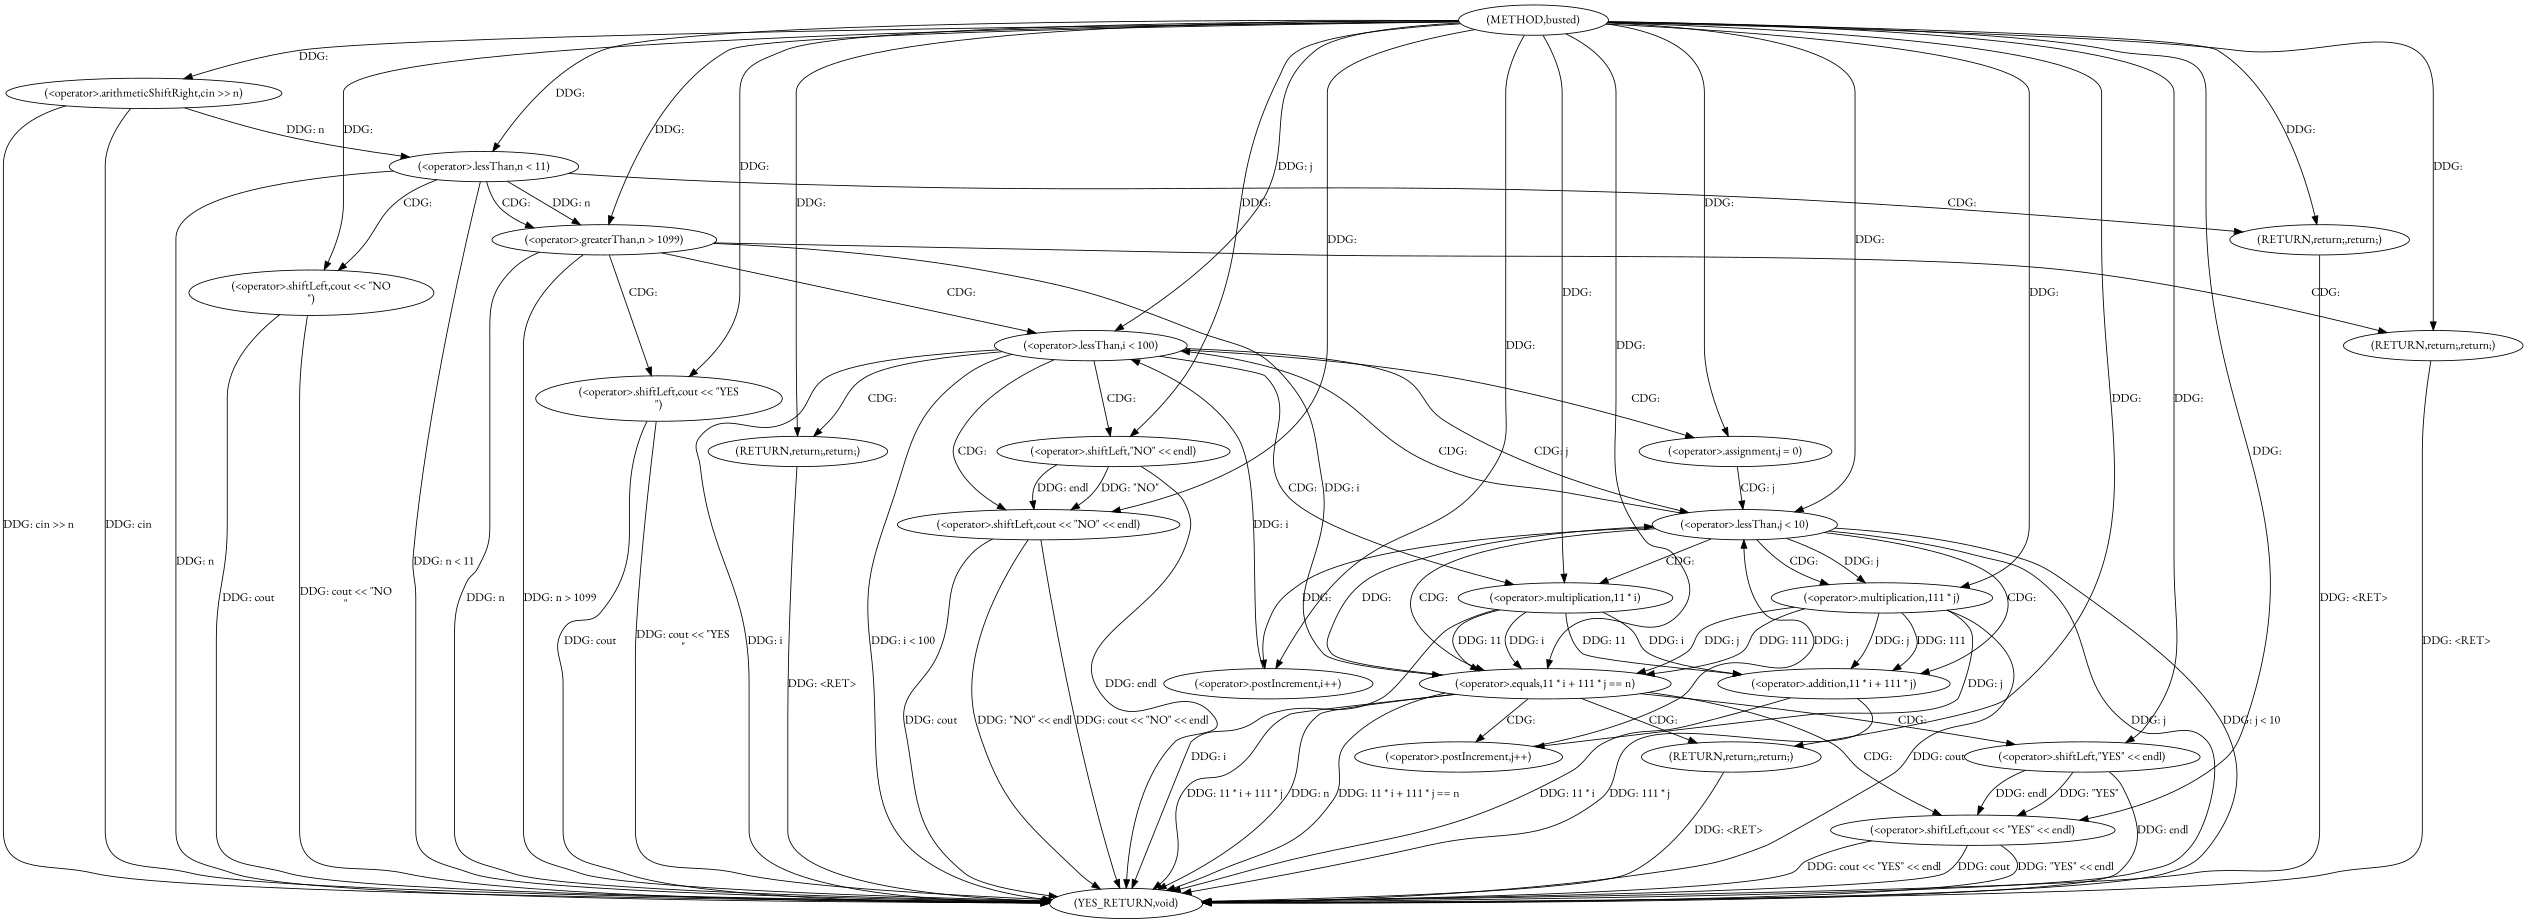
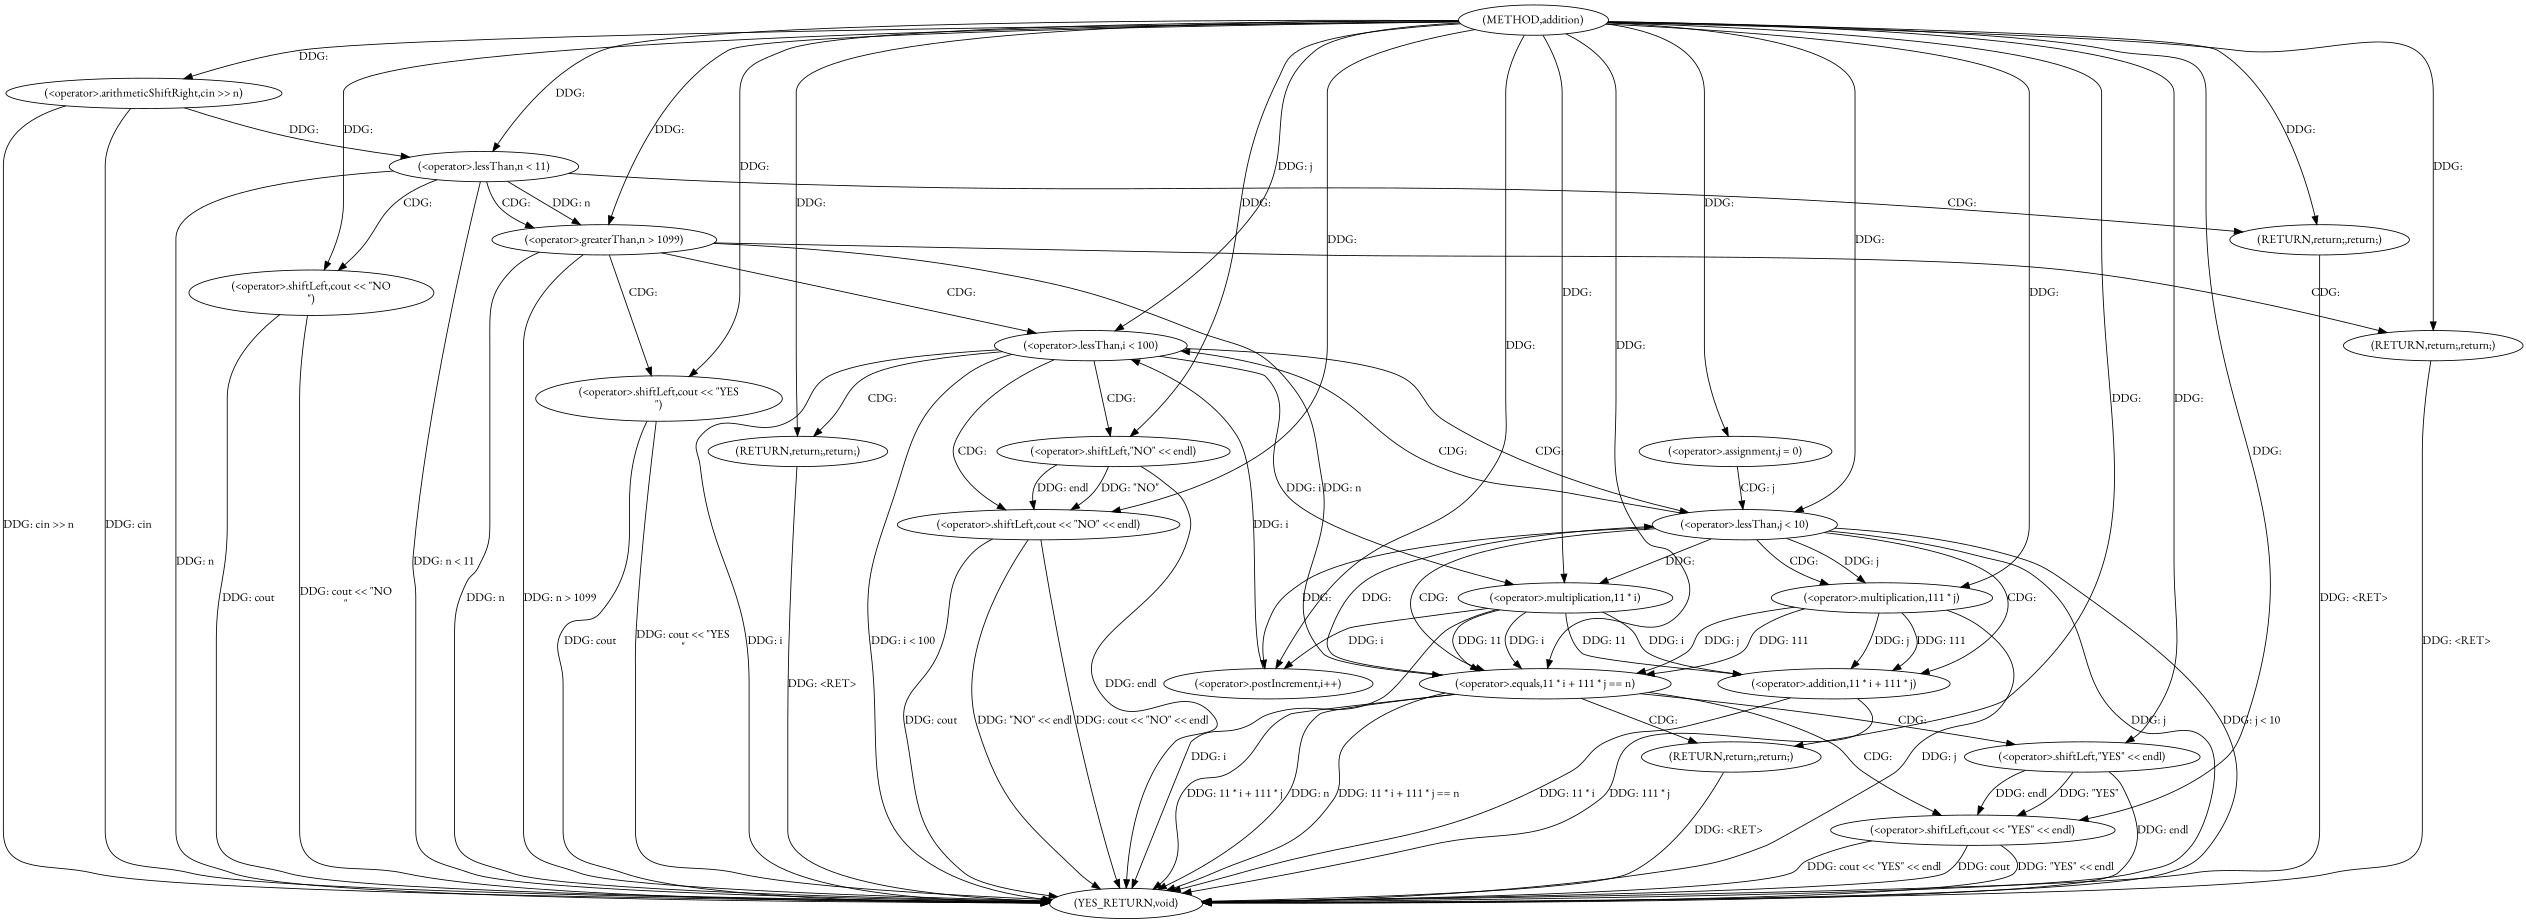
  digraph {
    fontname="EB Garamond"
    node [fontname="EB Garamond"]
    edge [fontname="EB Garamond"]
-   n1 [label="(METHOD,busted)"]
+   n1 [label="(METHOD,addition)"]
    n2 [label="(<operator>.arithmeticShiftRight,cin >> n)"]
    n3 [label="(<operator>.shiftLeft,cout << \"NO\" << endl)"]
    n4 [label="(RETURN,return;,return;)"]
    n5 [label="(<operator>.lessThan,n < 11)"]
    n6 [label="(<operator>.greaterThan,n > 1099)"]
    n7 [label="(<operator>.lessThan,i < 100)"]
    n8 [label="(<operator>.postIncrement,i++)"]
    n9 [label="(<operator>.shiftLeft,cout << \"NO\n\")"]
    n10 [label="(RETURN,return;,return;)"]
    n11 [label="(<operator>.shiftLeft,cout << \"YES\n\")"]
    n12 [label="(RETURN,return;,return;)"]
    n13 [label="(<operator>.shiftLeft,\"NO\" << endl)"]
    n14 [label="(<operator>.assignment,j = 0)"]
    n15 [label="(<operator>.lessThan,j < 10)"]
    n16 [label="(<operator>.equals,11 * i + 111 * j == n)"]
    n17 [label="(<operator>.shiftLeft,cout << \"YES\" << endl)"]
    n18 [label="(RETURN,return;,return;)"]
    n19 [label="(<operator>.multiplication,11 * i)"]
    n20 [label="(<operator>.multiplication,111 * j)"]
    n21 [label="(<operator>.shiftLeft,\"YES\" << endl)"]
    n22 [label="(YES_RETURN,void)"]
    n23 [label="(<operator>.addition,11 * i + 111 * j)"]
-   n24 [label="(<operator>.postIncrement,j++)"]
    n1 -> n2 [label="DDG: "]
    n1 -> n3 [label="DDG: "]
    n1 -> n4 [label="DDG: "]
    n1 -> n5 [label="DDG: "]
    n1 -> n6 [label="DDG: "]
    n1 -> n7 [label="DDG: j"]
    n1 -> n8 [label="DDG: "]
    n1 -> n9 [label="DDG: "]
    n1 -> n10 [label="DDG: "]
    n1 -> n11 [label="DDG: "]
    n1 -> n12 [label="DDG: "]
    n1 -> n13 [label="DDG: "]
    n1 -> n14 [label="DDG: "]
    n1 -> n15 [label="DDG: "]
    n1 -> n16 [label="DDG: "]
    n1 -> n17 [label="DDG: "]
    n1 -> n18 [label="DDG: "]
    n1 -> n19 [label="DDG: "]
    n1 -> n20 [label="DDG: "]
    n1 -> n21 [label="DDG: "]
-   n2 -> n5 [label="DDG: n"]
+   n2 -> n5 [label="DDG: "]
    n2 -> n22 [label="DDG: cin >> n"]
    n2 -> n22 [label="DDG: cin"]
    n3 -> n22 [label="DDG: cout"]
    n3 -> n22 [label="DDG: \"NO\" << endl"]
    n3 -> n22 [label="DDG: cout << \"NO\" << endl"]
    n4 -> n22 [label="DDG: <RET>"]
    n5 -> n6 [label="DDG: n"]
    n5 -> n6 [label="CDG: "]
    n5 -> n9 [label="CDG: "]
    n5 -> n10 [label="CDG: "]
    n5 -> n22 [label="DDG: n"]
    n5 -> n22 [label="DDG: n < 11"]
    n6 -> n7 [label="CDG: "]
    n6 -> n11 [label="CDG: "]
    n6 -> n12 [label="CDG: "]
-   n6 -> n16 [label="DDG: i"]
+   n6 -> n16 [label="DDG: n"]
    n6 -> n22 [label="DDG: n"]
    n6 -> n22 [label="DDG: n > 1099"]
    n7 -> n3 [label="CDG: "]
    n7 -> n4 [label="CDG: "]
    n7 -> n13 [label="CDG: "]
-   n7 -> n14 [label="CDG: "]
-   n7 -> n15 [label="CDG: j"]
-   n7 -> n19 [label="CDG: "]
+   n7 -> n15 [label="CDG: "]
+   n7 -> n19 [label="DDG: i"]
    n7 -> n22 [label="DDG: i"]
    n7 -> n22 [label="DDG: i < 100"]
    n8 -> n7 [label="DDG: i"]
    n9 -> n22 [label="DDG: cout"]
    n9 -> n22 [label="DDG: cout << \"NO\n\""]
    n10 -> n22 [label="DDG: <RET>"]
    n11 -> n22 [label="DDG: cout"]
    n11 -> n22 [label="DDG: cout << \"YES\n\""]
    n12 -> n22 [label="DDG: <RET>"]
    n13 -> n3 [label="DDG: \"NO\""]
    n13 -> n3 [label="DDG: endl"]
    n13 -> n22 [label="DDG: endl"]
    n14 -> n15 [label="CDG: j"]
    n15 -> n7 [label="CDG: "]
    n15 -> n8 [label="DDG: "]
    n15 -> n16 [label="CDG: "]
-   n15 -> n19 [label="CDG: "]
+   n15 -> n19 [label="DDG: "]
    n15 -> n20 [label="DDG: j"]
    n15 -> n20 [label="CDG: "]
    n15 -> n22 [label="DDG: j"]
    n15 -> n22 [label="DDG: j < 10"]
    n15 -> n23 [label="CDG: "]
    n16 -> n15 [label="DDG: "]
    n16 -> n17 [label="CDG: "]
    n16 -> n18 [label="CDG: "]
    n16 -> n21 [label="CDG: "]
    n16 -> n22 [label="DDG: 11 * i + 111 * j"]
    n16 -> n22 [label="DDG: n"]
    n16 -> n22 [label="DDG: 11 * i + 111 * j == n"]
-   n16 -> n24 [label="CDG: "]
    n17 -> n22 [label="DDG: cout"]
    n17 -> n22 [label="DDG: \"YES\" << endl"]
    n17 -> n22 [label="DDG: cout << \"YES\" << endl"]
    n18 -> n22 [label="DDG: <RET>"]
+   n19 -> n8 [label="DDG: i"]
    n19 -> n16 [label="DDG: i"]
    n19 -> n16 [label="DDG: 11"]
    n19 -> n22 [label="DDG: i"]
    n19 -> n23 [label="DDG: i"]
    n19 -> n23 [label="DDG: 11"]
    n20 -> n16 [label="DDG: j"]
    n20 -> n16 [label="DDG: 111"]
-   n20 -> n22 [label="DDG: cout"]
+   n20 -> n22 [label="DDG: j"]
    n20 -> n23 [label="DDG: j"]
    n20 -> n23 [label="DDG: 111"]
-   n20 -> n24 [label="DDG: j"]
    n21 -> n17 [label="DDG: endl"]
    n21 -> n17 [label="DDG: \"YES\""]
    n21 -> n22 [label="DDG: endl"]
    n23 -> n22 [label="DDG: 11 * i"]
    n23 -> n22 [label="DDG: 111 * j"]
-   n24 -> n15 [label="DDG: j"]
  }
